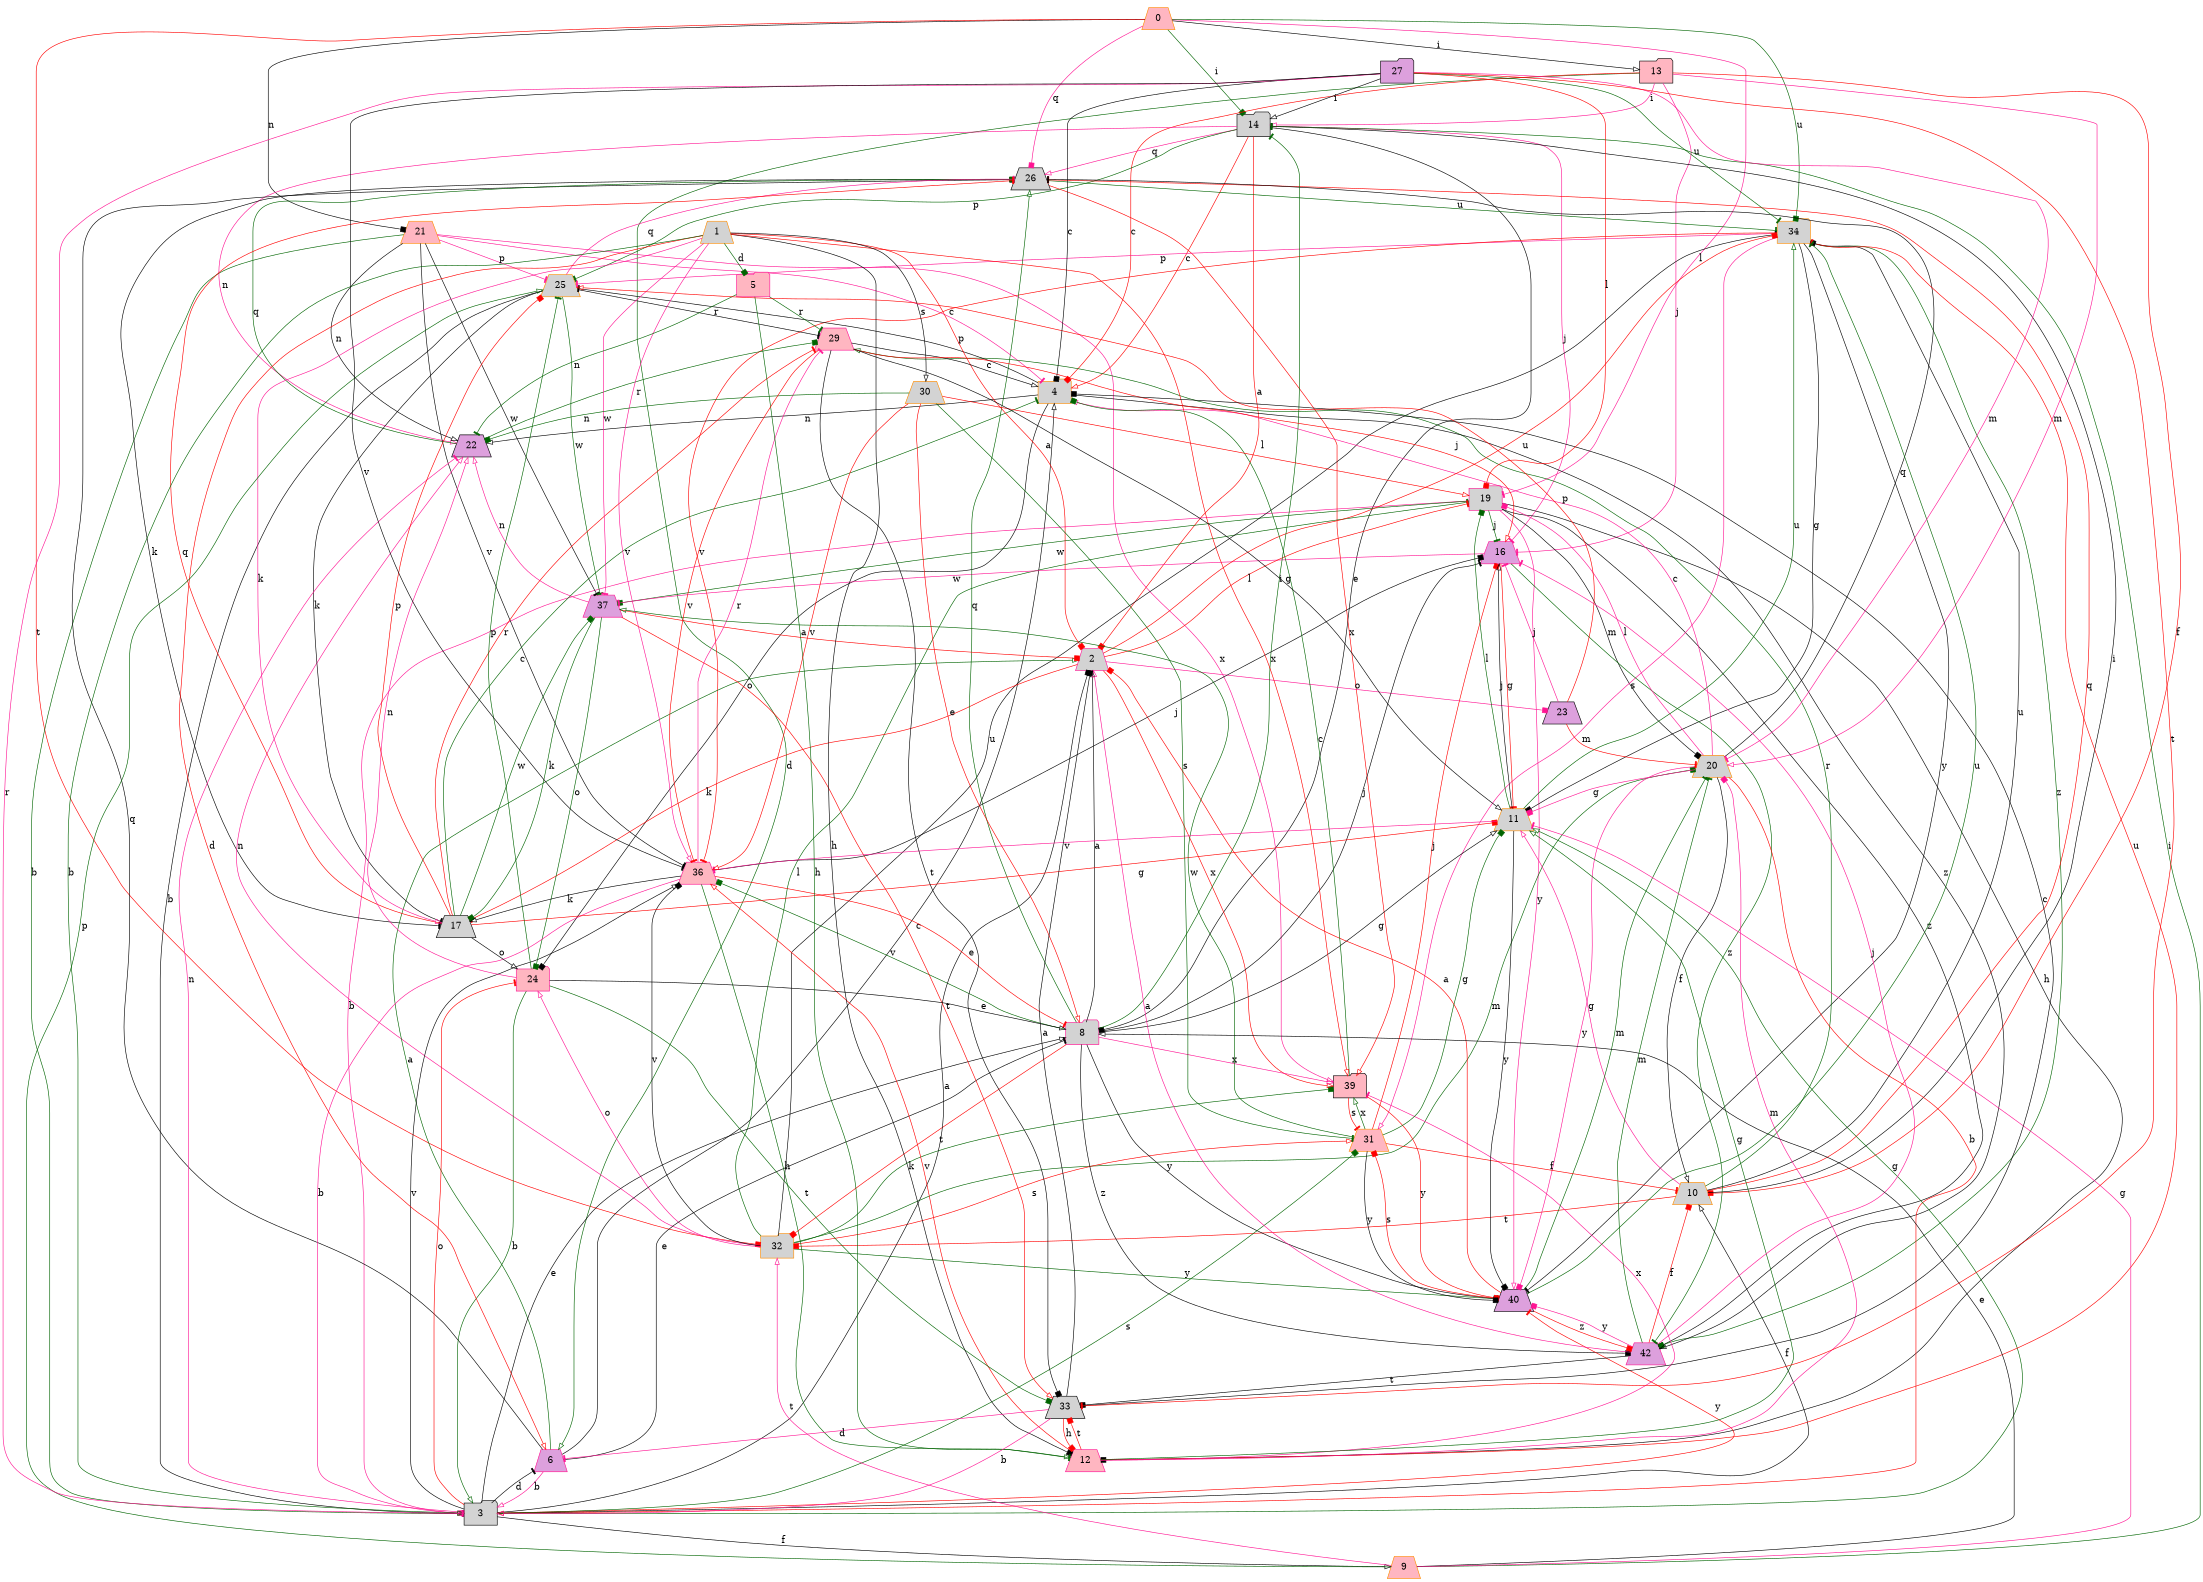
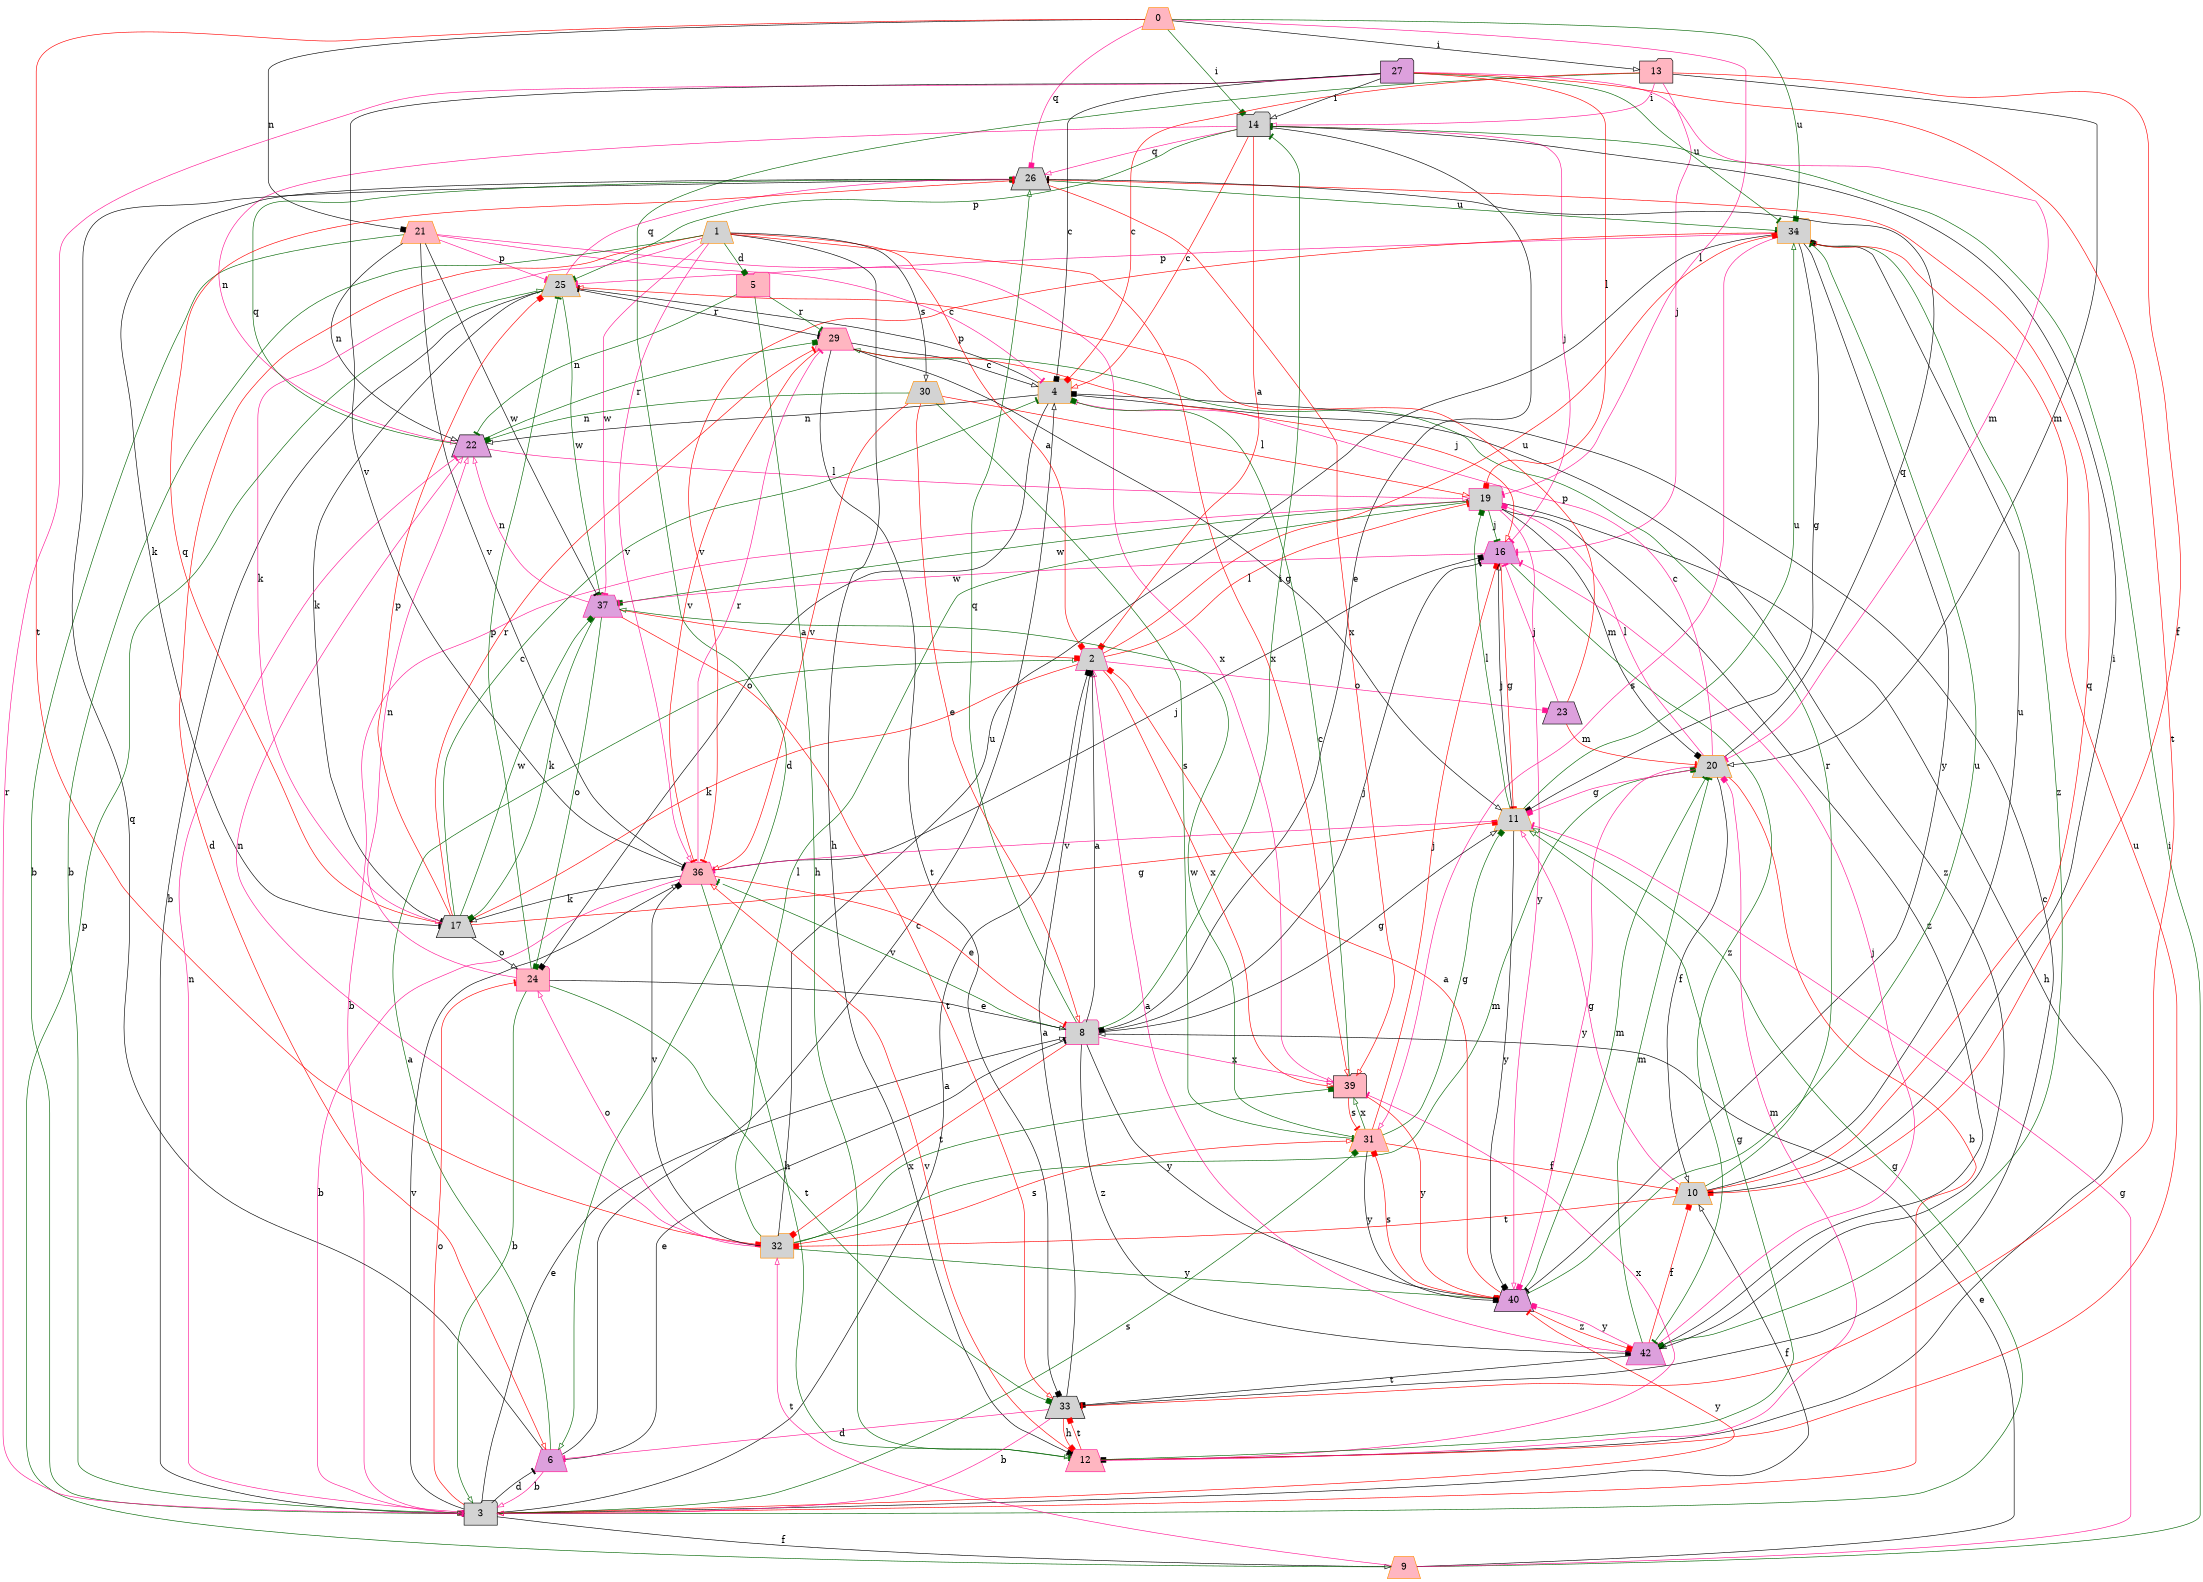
  strict digraph {
    node [color=darkorange fillcolor=lightgrey shape=trapezium style=filled]
    edge [arrowhead=onormal color=black]
    0 [fillcolor=lightpink]
    13 [color=black fillcolor=lightpink shape=folder]
    14 [color=black shape=folder]
    19 [color=deeppink shape=folder]
    21 [fillcolor=lightpink]
    26 [color=black]
    32 [shape=folder]
    34 [shape=folder]
    6 [color=deeppink fillcolor=plum]
    10
    4 [shape=folder]
    16 [color=deeppink fillcolor=plum]
    20
    2 [color=deeppink]
    8 [color=deeppink shape=folder]
    22 [color=black fillcolor=plum]
    25
    3 [color=black shape=folder]
    12 [color=deeppink fillcolor=lightpink]
    37 [color=deeppink fillcolor=plum]
    40 [color=black fillcolor=plum]
    42 [color=deeppink fillcolor=plum]
    36 [color=deeppink fillcolor=lightpink]
    39 [color=black fillcolor=lightpink shape=folder]
    17 [color=black]
    24 [color=deeppink fillcolor=lightpink shape=folder]
    31 [fillcolor=lightpink]
    11
    1
    5 [color=deeppink fillcolor=lightpink shape=folder]
    30
    23 [color=black fillcolor=plum]
    9 [fillcolor=lightpink]
    29 [color=deeppink fillcolor=lightpink]
    33 [color=black]
    27 [color=black fillcolor=plum shape=folder]
    0 -> 13 [label=i]
    0 -> 14 [arrowhead=box color=darkgreen label=i]
    0 -> 19 [arrowhead=tee color=deeppink label=l]
    0 -> 21 [arrowhead=box label=n]
    0 -> 26 [arrowhead=box color=deeppink label=q]
    0 -> 32 [arrowhead=box color=red label=t]
    0 -> 34 [arrowhead=box color=darkgreen label=u]
    13 -> 14 [color=deeppink label=i]
    13 -> 6 [color=darkgreen label=d]
    13 -> 10 [arrowhead=box color=red label=f]
    13 -> 4 [arrowhead=box color=red label=c]
    13 -> 16 [arrowhead=tee color=deeppink label=j]
-   13 -> 20 [color=deeppink label=m]
+   13 -> 20 [label=m]
    14 -> 26 [color=deeppink label=q]
    14 -> 4 [color=red label=c]
    14 -> 16 [arrowhead=tee color=deeppink label=j]
    14 -> 2 [arrowhead=box color=red label=a]
    14 -> 8 [arrowhead=box label=e]
    14 -> 22 [color=deeppink label=n]
    14 -> 25 [arrowhead=tee color=darkgreen label=p]
    19 -> 16 [arrowhead=tee color=darkgreen label=j]
    19 -> 20 [arrowhead=box label=m]
    19 -> 3 [arrowhead=box color=deeppink label=b]
    19 -> 12 [arrowhead=box label=h]
    19 -> 37 [arrowhead=box color=darkgreen label=w]
    19 -> 40 [color=deeppink label=y]
    19 -> 42 [arrowhead=box label=z]
    21 -> 4 [arrowhead=tee color=deeppink label=c]
    21 -> 22 [label=n]
    21 -> 25 [arrowhead=tee color=deeppink label=p]
    21 -> 3 [color=darkgreen label=b]
    21 -> 37 [arrowhead=tee label=w]
    21 -> 36 [arrowhead=tee label=v]
    21 -> 39 [color=deeppink label=x]
    26 -> 34 [arrowhead=tee color=darkgreen label=u]
    26 -> 39 [color=red label=x]
    26 -> 17 [arrowhead=tee label=k]
    32 -> 19 [arrowhead=tee color=darkgreen label=l]
    32 -> 34 [arrowhead=tee label=u]
    32 -> 20 [arrowhead=box color=darkgreen label=m]
    32 -> 22 [color=deeppink label=n]
    32 -> 40 [arrowhead=tee color=darkgreen label=y]
    32 -> 36 [arrowhead=box label=v]
-   32 -> 39 [arrowhead=box color=darkgreen label=k]
+   32 -> 39 [arrowhead=box color=darkgreen label=x]
    32 -> 24 [color=deeppink label=o]
    32 -> 31 [color=red label=s]
    34 -> 25 [arrowhead=tee color=deeppink label=p]
    34 -> 40 [arrowhead=tee label=y]
    34 -> 42 [arrowhead=box color=darkgreen label=z]
    34 -> 36 [arrowhead=tee color=red label=v]
    34 -> 31 [color=deeppink label=s]
    34 -> 11 [arrowhead=box label=g]
    6 -> 26 [arrowhead=box label=q]
    6 -> 4 [label=c]
    6 -> 2 [color=darkgreen label=a]
    6 -> 8 [arrowhead=tee label=e]
    6 -> 3 [color=deeppink label=b]
    10 -> 14 [arrowhead=tee label=i]
    10 -> 26 [arrowhead=tee color=red label=q]
    10 -> 32 [arrowhead=box color=red label=t]
    10 -> 34 [arrowhead=box label=u]
    10 -> 11 [color=deeppink label=g]
    10 -> 29 [color=darkgreen label=r]
    4 -> 22 [label=n]
    4 -> 25 [arrowhead=tee label=p]
    4 -> 42 [label=z]
    4 -> 24 [arrowhead=box label=o]
    16 -> 37 [arrowhead=tee color=deeppink label=w]
    16 -> 42 [arrowhead=tee color=darkgreen label=z]
    16 -> 11 [arrowhead=tee color=red label=g]
    20 -> 19 [arrowhead=box color=deeppink label=l]
    20 -> 26 [arrowhead=tee label=q]
    20 -> 10 [label=f]
    20 -> 4 [color=deeppink label=c]
    20 -> 3 [color=red label=b]
    20 -> 40 [arrowhead=box color=deeppink label=y]
    20 -> 11 [arrowhead=box color=deeppink label=g]
    2 -> 19 [arrowhead=tee color=red label=l]
    2 -> 34 [arrowhead=box color=red label=u]
    2 -> 39 [color=red label=x]
    2 -> 17 [arrowhead=tee color=red label=k]
    2 -> 23 [arrowhead=box color=deeppink label=o]
    8 -> 14 [arrowhead=tee color=darkgreen label=i]
    8 -> 26 [color=darkgreen label=q]
    8 -> 32 [arrowhead=box color=red label=t]
    8 -> 16 [arrowhead=tee label=j]
    8 -> 2 [label=a]
    8 -> 40 [arrowhead=box label=y]
    8 -> 42 [arrowhead=box label=z]
-   8 -> 36 [arrowhead=box color=darkgreen label=v]
+   8 -> 36 [arrowhead=tee color=darkgreen label=v]
    8 -> 39 [color=deeppink label=x]
    8 -> 11 [label=g]
+   22 -> 19 [color=deeppink label=l]
    22 -> 26 [arrowhead=box color=darkgreen label=q]
    22 -> 29 [arrowhead=box color=darkgreen label=r]
    25 -> 26 [arrowhead=tee color=deeppink label=q]
    25 -> 3 [arrowhead=tee label=b]
    25 -> 37 [arrowhead=tee color=darkgreen label=w]
    25 -> 17 [arrowhead=tee label=k]
    25 -> 29 [arrowhead=tee label=r]
    3 -> 6 [arrowhead=tee label=d]
    3 -> 10 [label=f]
    3 -> 2 [arrowhead=box label=a]
    3 -> 8 [label=e]
    3 -> 22 [arrowhead=tee color=deeppink label=n]
    3 -> 40 [arrowhead=tee color=red label=y]
    3 -> 36 [label=v]
    3 -> 24 [arrowhead=tee color=red label=o]
    3 -> 31 [arrowhead=box color=darkgreen label=s]
    3 -> 11 [color=darkgreen label=g]
    3 -> 9 [label=f]
-   12 -> 34 [arrowhead=tee color=red label=u]
+   12 -> 34 [color=red label=u]
    12 -> 20 [arrowhead=box color=deeppink label=m]
    12 -> 36 [color=red label=v]
    12 -> 39 [arrowhead=tee color=deeppink label=x]
    12 -> 11 [color=darkgreen label=g]
    12 -> 33 [arrowhead=box color=red label=t]
    37 -> 2 [arrowhead=box color=red label=a]
    37 -> 22 [color=deeppink label=n]
    37 -> 17 [arrowhead=box color=darkgreen label=k]
    37 -> 24 [arrowhead=box color=darkgreen label=o]
    37 -> 33 [color=red label=t]
    40 -> 34 [arrowhead=tee color=darkgreen label=u]
    40 -> 20 [arrowhead=tee color=darkgreen label=m]
    40 -> 2 [arrowhead=box color=red label=a]
    40 -> 42 [arrowhead=box color=red label=z]
    40 -> 31 [arrowhead=box color=red label=s]
    42 -> 10 [arrowhead=box color=red label=f]
    42 -> 16 [arrowhead=tee color=deeppink label=j]
    42 -> 20 [arrowhead=tee color=darkgreen label=m]
    42 -> 2 [color=deeppink label=a]
    42 -> 40 [arrowhead=box color=deeppink label=y]
    42 -> 33 [arrowhead=box label=t]
    36 -> 16 [arrowhead=box label=j]
    36 -> 8 [arrowhead=tee color=red label=e]
    36 -> 3 [color=deeppink label=b]
    36 -> 12 [color=darkgreen label=h]
    36 -> 17 [label=k]
    36 -> 29 [arrowhead=tee color=deeppink label=r]
    39 -> 4 [arrowhead=box color=darkgreen label=c]
    39 -> 40 [arrowhead=box color=red label=y]
    39 -> 31 [arrowhead=tee color=red label=s]
    17 -> 26 [arrowhead=tee color=red label=q]
    17 -> 4 [arrowhead=tee color=darkgreen label=c]
    17 -> 25 [arrowhead=box color=red label=p]
    17 -> 37 [arrowhead=box color=darkgreen label=w]
    17 -> 24 [label=o]
    17 -> 11 [arrowhead=box color=red label=g]
    17 -> 29 [arrowhead=tee color=red label=r]
    24 -> 8 [label=e]
    24 -> 22 [color=deeppink label=n]
    24 -> 25 [arrowhead=tee color=darkgreen label=p]
    24 -> 3 [color=darkgreen label=b]
    24 -> 33 [arrowhead=box color=darkgreen label=t]
    31 -> 10 [arrowhead=tee color=red label=f]
    31 -> 16 [arrowhead=box color=red label=j]
    31 -> 37 [color=darkgreen label=w]
    31 -> 40 [arrowhead=box label=y]
    31 -> 39 [color=darkgreen label=x]
    31 -> 11 [arrowhead=box color=darkgreen label=g]
    11 -> 19 [arrowhead=box color=darkgreen label=l]
    11 -> 34 [color=darkgreen label=u]
    11 -> 16 [label=j]
    11 -> 40 [arrowhead=box label=y]
    11 -> 36 [arrowhead=tee color=deeppink label=v]
    1 -> 6 [color=red label=d]
    1 -> 2 [arrowhead=box color=red label=a]
    1 -> 3 [color=darkgreen label=b]
    1 -> 12 [arrowhead=box label=h]
    1 -> 37 [arrowhead=tee color=deeppink label=w]
    1 -> 36 [color=deeppink label=v]
    1 -> 39 [color=red label=x]
    1 -> 17 [color=deeppink label=k]
    1 -> 5 [arrowhead=box color=darkgreen label=d]
    1 -> 30 [label=s]
    5 -> 22 [arrowhead=tee color=darkgreen label=n]
    5 -> 12 [arrowhead=tee color=darkgreen label=h]
    5 -> 29 [arrowhead=tee color=darkgreen label=r]
    30 -> 19 [color=red label=l]
    30 -> 8 [color=red label=e]
    30 -> 22 [arrowhead=box color=darkgreen label=n]
    30 -> 36 [color=red label=v]
    30 -> 31 [arrowhead=tee color=darkgreen label=s]
    23 -> 16 [arrowhead=tee color=deeppink label=j]
    23 -> 20 [arrowhead=tee color=red label=m]
    23 -> 25 [color=red label=p]
    9 -> 14 [arrowhead=tee color=darkgreen label=i]
    9 -> 32 [color=deeppink label=t]
    9 -> 8 [label=e]
    9 -> 25 [color=darkgreen label=p]
    9 -> 11 [arrowhead=tee color=deeppink label=g]
    29 -> 4 [label=c]
    29 -> 16 [color=red label=j]
    29 -> 36 [arrowhead=tee color=red label=v]
    29 -> 11 [label=g]
    29 -> 33 [arrowhead=box label=t]
    33 -> 6 [arrowhead=tee color=deeppink label=d]
    33 -> 4 [arrowhead=box label=c]
    33 -> 2 [arrowhead=box label=a]
    33 -> 3 [color=deeppink label=b]
    33 -> 12 [arrowhead=box color=red label=h]
    27 -> 14 [label=i]
    27 -> 19 [arrowhead=box color=red label=l]
    27 -> 34 [arrowhead=tee color=darkgreen label=u]
    27 -> 4 [arrowhead=box label=c]
    27 -> 20 [arrowhead=tee color=deeppink label=m]
    27 -> 3 [arrowhead=tee color=deeppink label=r]
    27 -> 36 [arrowhead=tee label=v]
    27 -> 33 [arrowhead=tee color=red label=t]
  }
